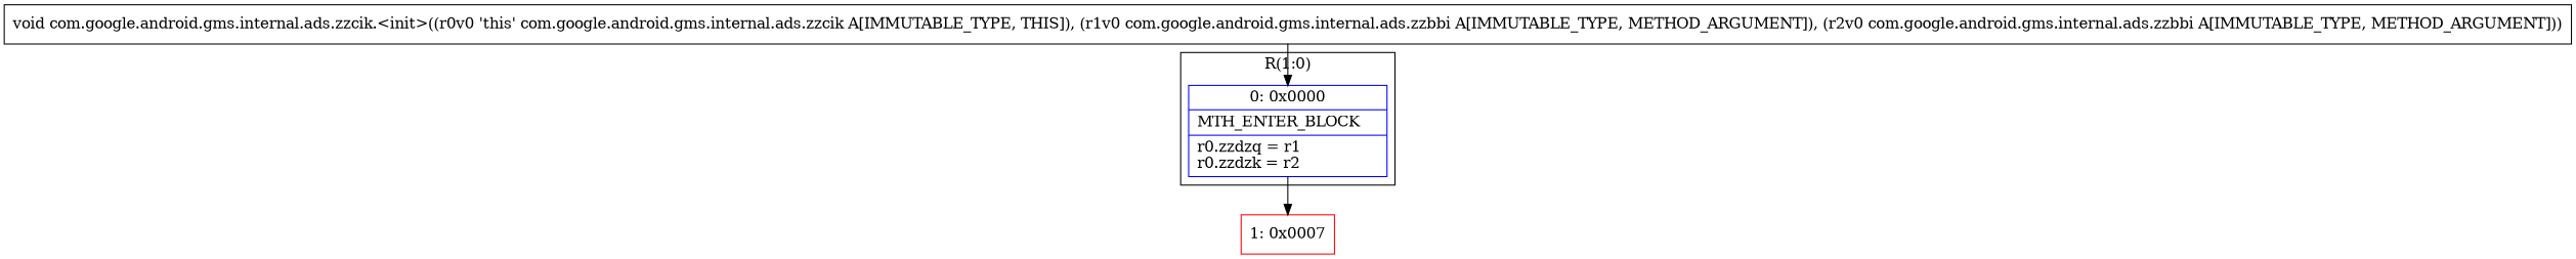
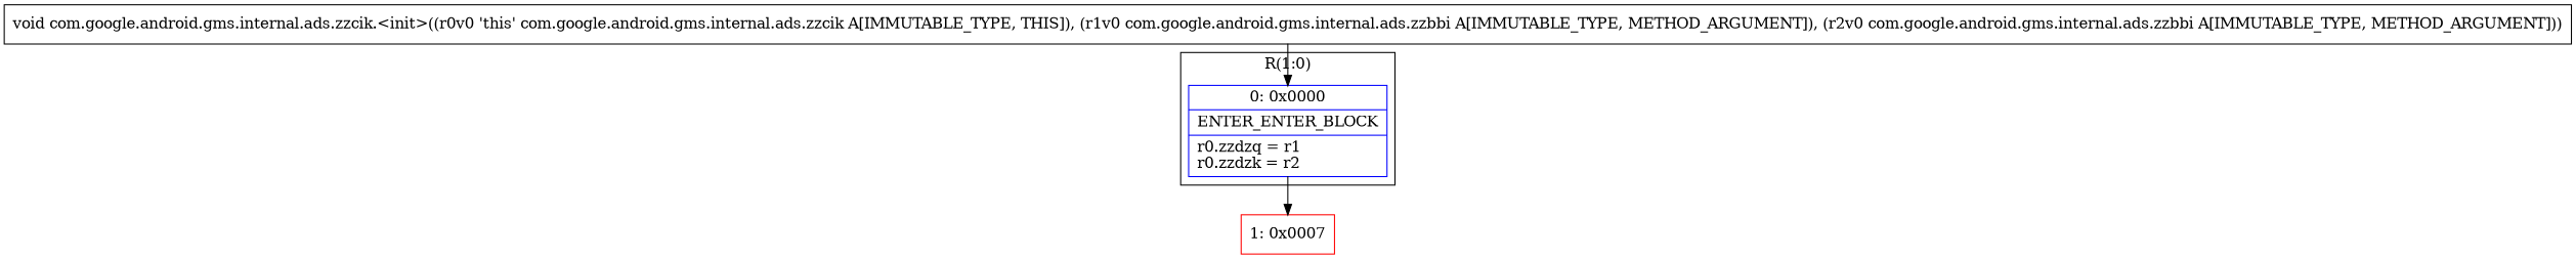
  digraph {
    fontname="DejaVu Serif"
    node [shape=record fontname="DejaVu Serif"]
    edge [fontname="DejaVu Serif"]
-   n1 [color=blue label="{0\:\ 0x0000|MTH_ENTER_BLOCK\l|r0.zzdzq = r1\lr0.zzdzk = r2\l}"]
+   n1 [color=blue label="{0\:\ 0x0000|ENTER_ENTER_BLOCK\l|r0.zzdzq = r1\lr0.zzdzk = r2\l}"]
    n2 [color=red label="{1\:\ 0x0007}"]
    n3 [label="{void com.google.android.gms.internal.ads.zzcik.\<init\>((r0v0 'this' com.google.android.gms.internal.ads.zzcik A[IMMUTABLE_TYPE, THIS]), (r1v0 com.google.android.gms.internal.ads.zzbbi A[IMMUTABLE_TYPE, METHOD_ARGUMENT]), (r2v0 com.google.android.gms.internal.ads.zzbbi A[IMMUTABLE_TYPE, METHOD_ARGUMENT])) }"]
    subgraph cluster_1 {
      label="R(1:0)"
      n1
    }
    n1 -> n2
    n3 -> n1
  }
